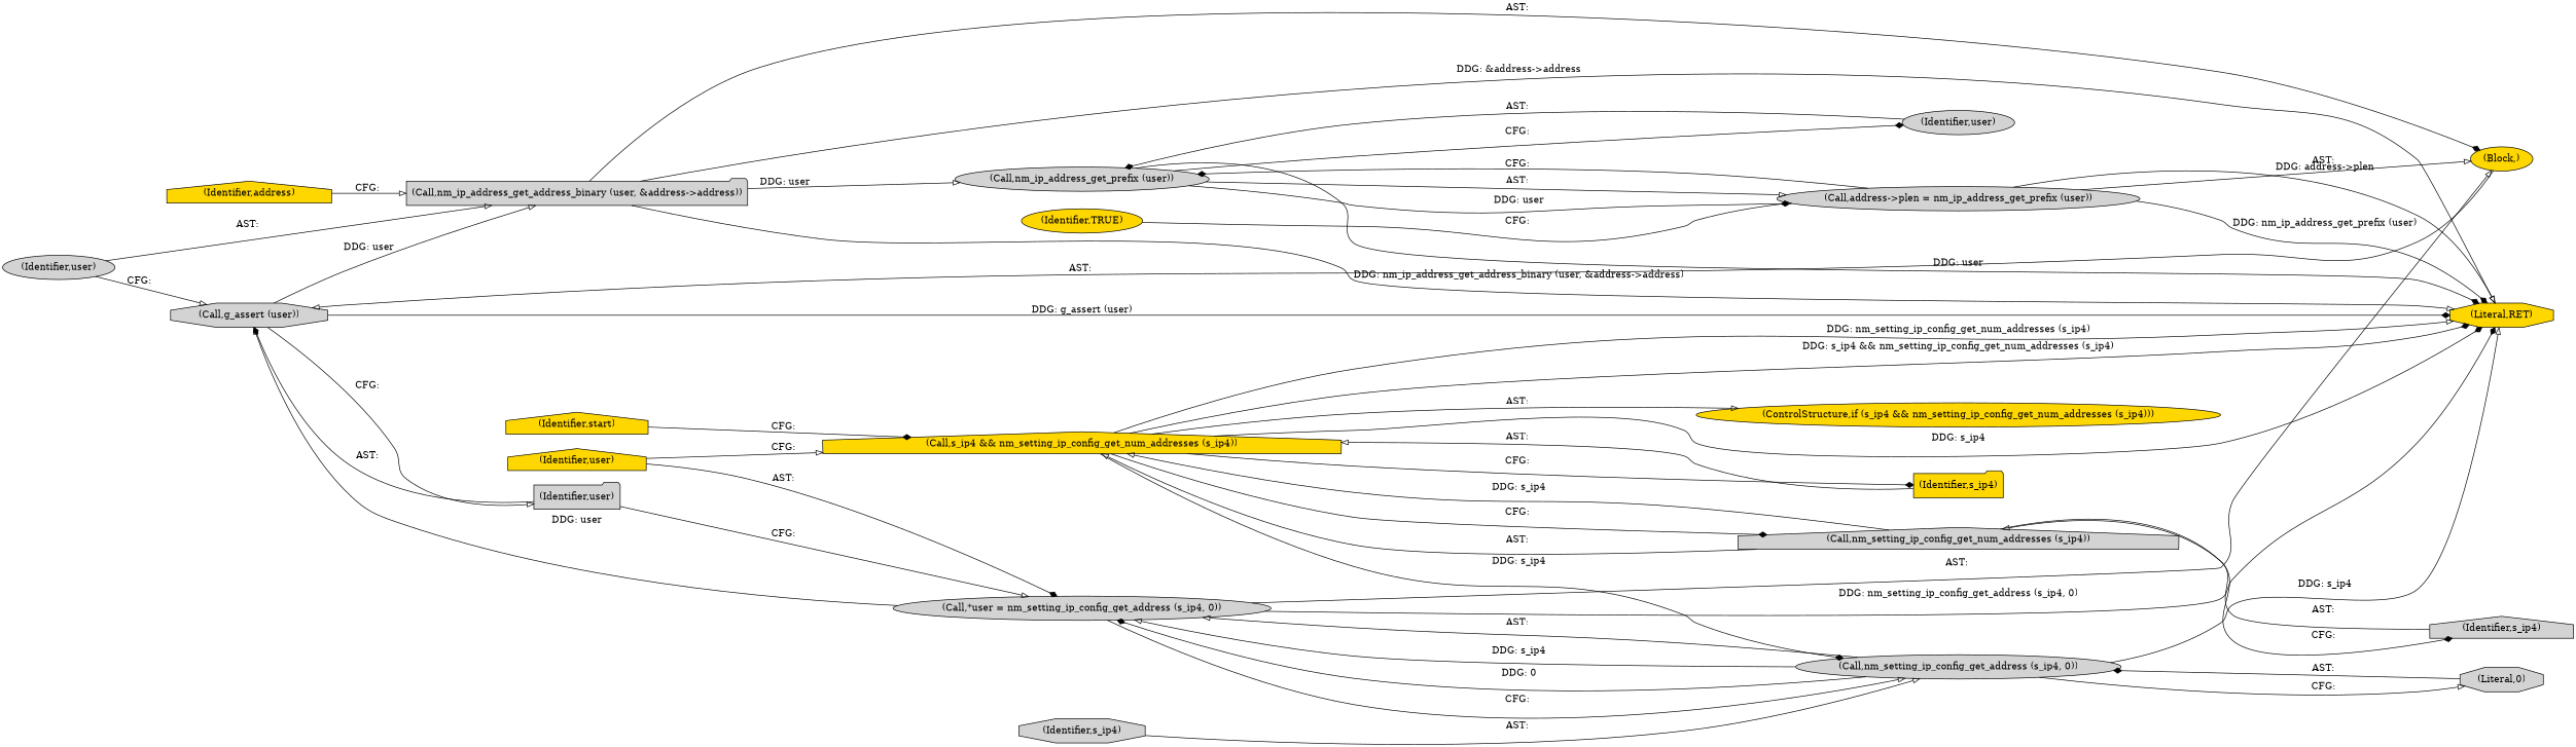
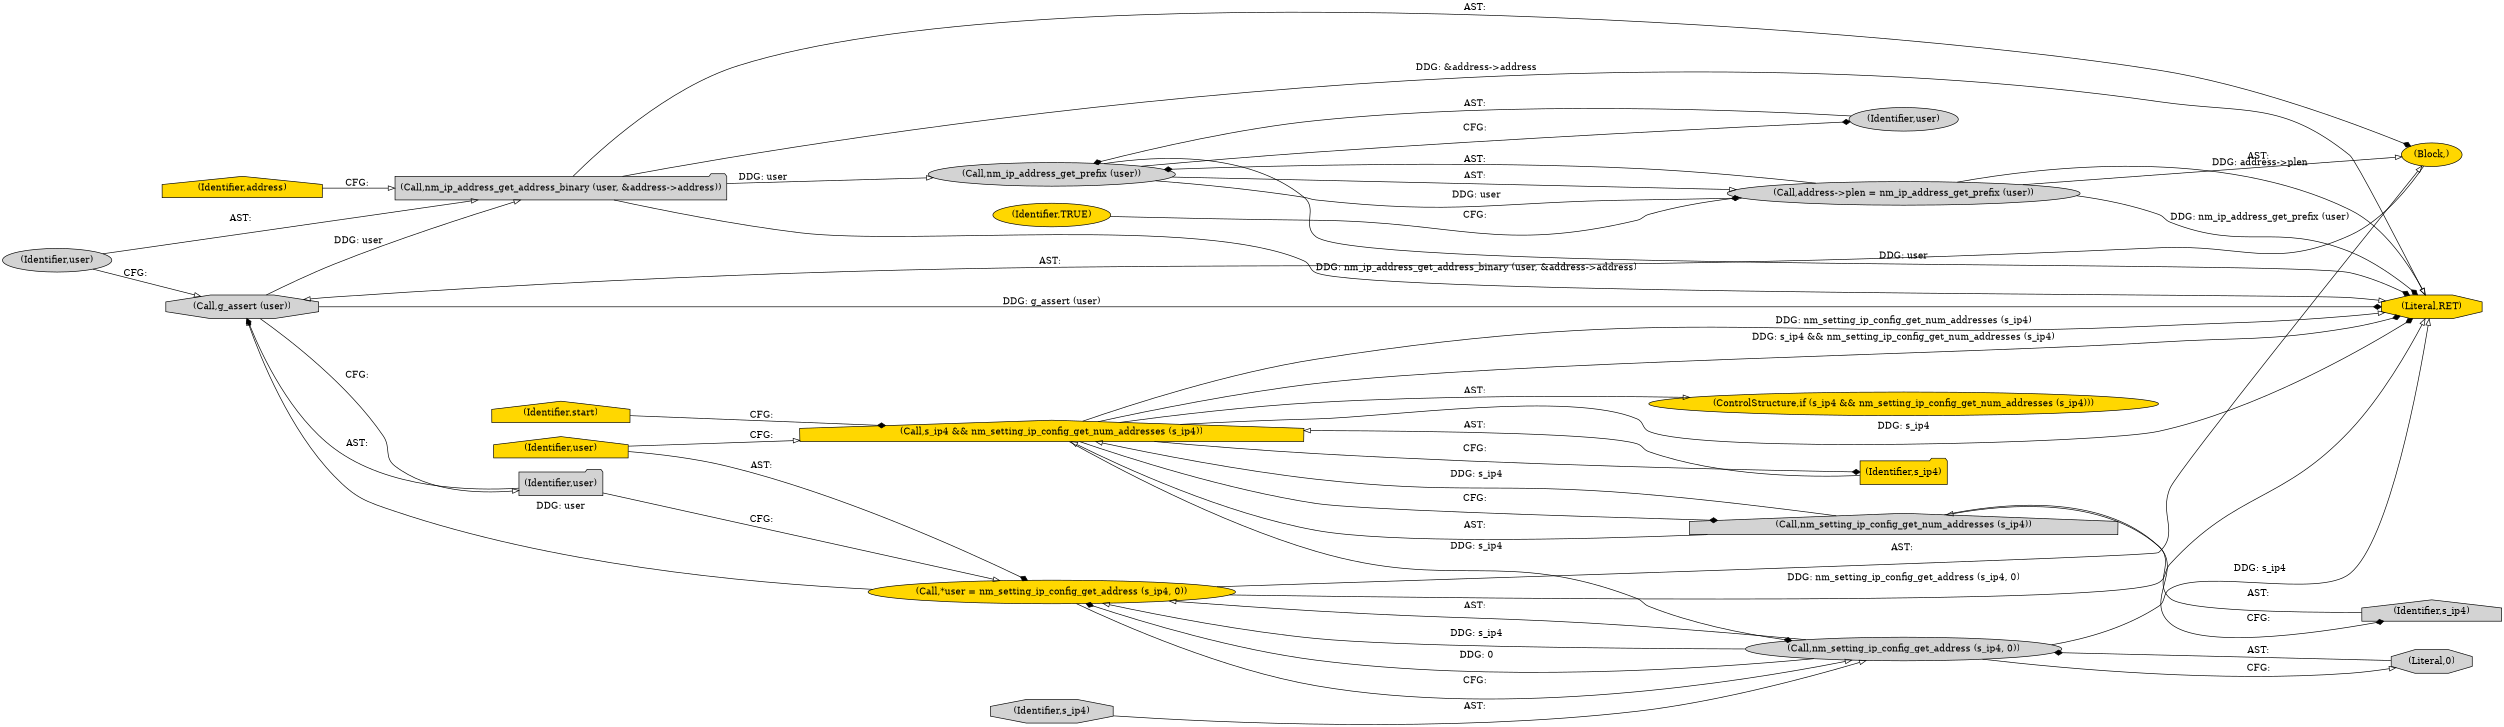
  digraph {
    rankdir=LR
    node [fillcolor=lightgrey shape=ellipse style=filled]
    edge [arrowhead=onormal]
    n1 [label="(Call,g_assert (user))" shape=octagon]
    n2 [label="(Call,nm_ip_address_get_address_binary (user, &address->address))" shape=folder]
    n3 [label="(Identifier,user)" shape=folder]
    n4 [fillcolor=gold label="(Literal,RET)" shape=octagon]
    n5 [fillcolor=gold label="(Block,)"]
    n6 [label="(Call,nm_ip_address_get_prefix (user))"]
-   n7 [label="(Call,*user = nm_setting_ip_config_get_address (s_ip4, 0))"]
+   n7 [fillcolor=gold label="(Call,*user = nm_setting_ip_config_get_address (s_ip4, 0))"]
    n8 [label="(Call,nm_setting_ip_config_get_address (s_ip4, 0))"]
    n9 [label="(Literal,0)" shape=octagon]
    n10 [fillcolor=gold label="(Call,s_ip4 && nm_setting_ip_config_get_num_addresses (s_ip4))" shape=house]
    n11 [label="(Call,nm_setting_ip_config_get_num_addresses (s_ip4))" shape=house]
    n12 [fillcolor=gold label="(Identifier,s_ip4)" shape=folder]
    n13 [fillcolor=gold label="(ControlStructure,if (s_ip4 && nm_setting_ip_config_get_num_addresses (s_ip4)))"]
    n14 [label="(Identifier,s_ip4)" shape=house]
    n15 [label="(Call,address->plen = nm_ip_address_get_prefix (user))"]
    n16 [label="(Identifier,user)"]
    n17 [label="(Identifier,s_ip4)" shape=octagon]
    n18 [fillcolor=gold label="(Identifier,address)" shape=house]
    n19 [fillcolor=gold label="(Identifier,TRUE)"]
    n20 [fillcolor=gold label="(Identifier,start)" shape=house]
    n21 [fillcolor=gold label="(Identifier,user)" shape=house]
    n22 [label="(Identifier,user)"]
    n1 -> n2 [label="DDG: user"]
    n1 -> n3 [label="CFG: "]
    n1 -> n4 [arrowhead=diamond label="DDG: g_assert (user)"]
    n2 -> n4 [label="DDG: nm_ip_address_get_address_binary (user, &address->address)"]
    n2 -> n4 [label="DDG: &address->address"]
    n2 -> n5 [arrowhead=diamond label="AST: "]
    n2 -> n6 [label="DDG: user"]
    n3 -> n1 [arrowhead=diamond label="AST: "]
    n3 -> n7 [label="CFG: "]
    n5 -> n1 [label="AST: "]
    n6 -> n4 [arrowhead=diamond label="DDG: user"]
    n6 -> n15 [label="AST: "]
    n6 -> n15 [label="DDG: user"]
    n6 -> n16 [arrowhead=diamond label="CFG: "]
    n7 -> n1 [label="DDG: user"]
-   n7 -> n4 [arrowhead=diamond label="DDG: nm_setting_ip_config_get_address (s_ip4, 0)"]
+   n7 -> n4 [label="DDG: nm_setting_ip_config_get_address (s_ip4, 0)"]
    n7 -> n5 [label="AST: "]
    n7 -> n8 [label="CFG: "]
    n8 -> n4 [label="DDG: s_ip4"]
    n8 -> n7 [label="AST: "]
    n8 -> n7 [label="DDG: s_ip4"]
    n8 -> n7 [arrowhead=diamond label="DDG: 0"]
    n8 -> n9 [label="CFG: "]
    n9 -> n8 [arrowhead=diamond label="AST: "]
    n10 -> n4 [label="DDG: nm_setting_ip_config_get_num_addresses (s_ip4)"]
    n10 -> n4 [arrowhead=diamond label="DDG: s_ip4 && nm_setting_ip_config_get_num_addresses (s_ip4)"]
    n10 -> n4 [arrowhead=diamond label="DDG: s_ip4"]
    n10 -> n8 [arrowhead=diamond label="DDG: s_ip4"]
    n10 -> n11 [arrowhead=diamond label="CFG: "]
    n10 -> n12 [arrowhead=diamond label="CFG: "]
    n10 -> n13 [label="AST: "]
    n11 -> n10 [label="AST: "]
    n11 -> n10 [label="DDG: s_ip4"]
    n11 -> n14 [arrowhead=diamond label="CFG: "]
    n12 -> n10 [label="AST: "]
    n14 -> n11 [label="AST: "]
    n15 -> n4 [label="DDG: address->plen"]
    n15 -> n4 [arrowhead=diamond label="DDG: nm_ip_address_get_prefix (user)"]
    n15 -> n5 [label="AST: "]
-   n15 -> n6 [arrowhead=diamond label="CFG: "]
+   n15 -> n6 [arrowhead=diamond label="AST: "]
    n16 -> n6 [arrowhead=diamond label="AST: "]
    n17 -> n8 [label="AST: "]
    n18 -> n2 [label="CFG: "]
    n19 -> n15 [arrowhead=diamond label="CFG: "]
    n20 -> n10 [arrowhead=diamond label="CFG: "]
    n21 -> n7 [arrowhead=diamond label="AST: "]
    n21 -> n10 [label="CFG: "]
    n22 -> n1 [label="CFG: "]
    n22 -> n2 [label="AST: "]
  }
